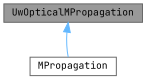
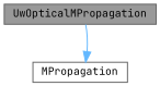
  digraph {
    fontname="JetBrains Mono"
    node [color=gray40 fontname="JetBrains Mono" fontsize=10 shape=box style=filled]
    n1 [fillcolor=grey60 fontcolor=black height=0.2 label=UwOpticalMPropagation width=0.4]
    n2 [fillcolor=white height=0.2 label=MPropagation width=0.4]
-   n1 -> n2 [color=steelblue1 dir=back fontname="JetBrains Mono" fontsize=10 labelfontname=Helvetica labelfontsize=10 style=solid]
+   n2 -> n1 [color=steelblue1 dir=back fontname="JetBrains Mono" fontsize=10 labelfontname=Helvetica labelfontsize=10 style=solid]
  }
